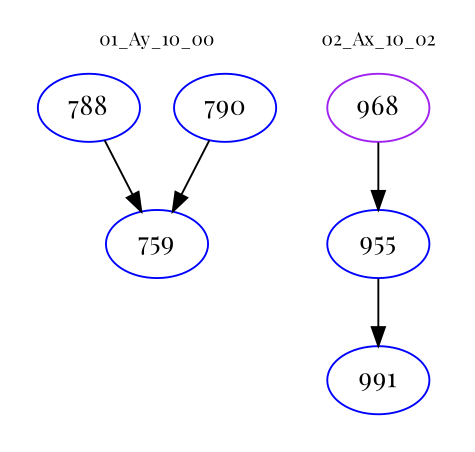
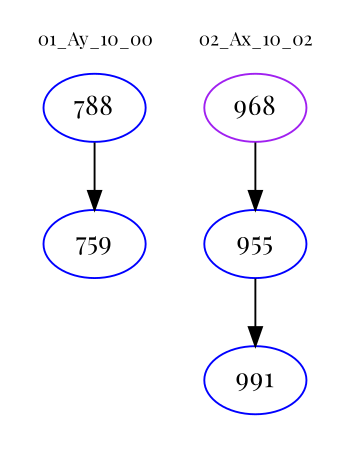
  digraph {
    fontname="Playfair Display"
    node [color=blue fontname="Playfair Display"]
    edge [color=black fontname="Playfair Display"]
-   n1 [label=790]
    n2 [label=759]
    n3 [label=788]
    n4 [color=purple label=968]
    n5 [label=955]
    n6 [label=991]
    subgraph cluster_1 {
      color=white
      fontsize=10
      label="01_Ay_10_00"
-     n1
      n2
      n3
    }
    subgraph cluster_2 {
      color=white
      fontsize=10
      label="02_Ax_10_02"
      n4
      n5
      n6
    }
-   n1 -> n2
    n3 -> n2
    n4 -> n5
    n5 -> n6
  }
